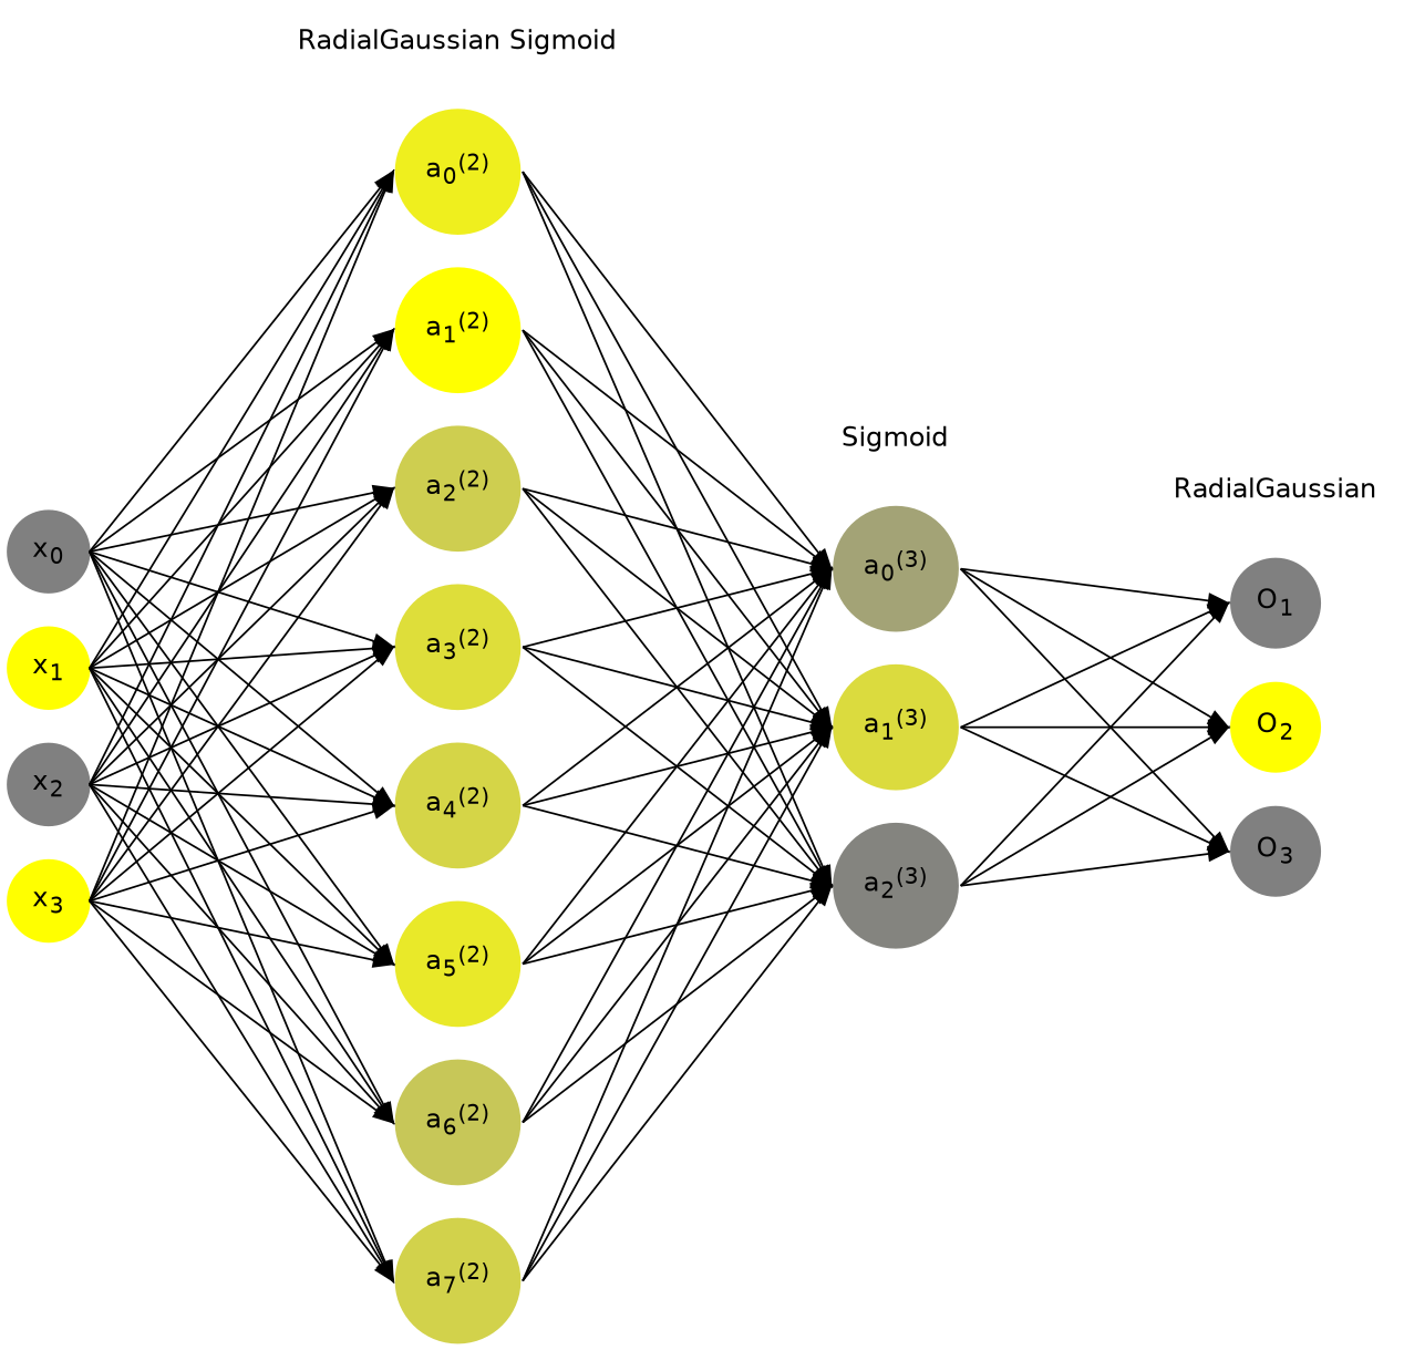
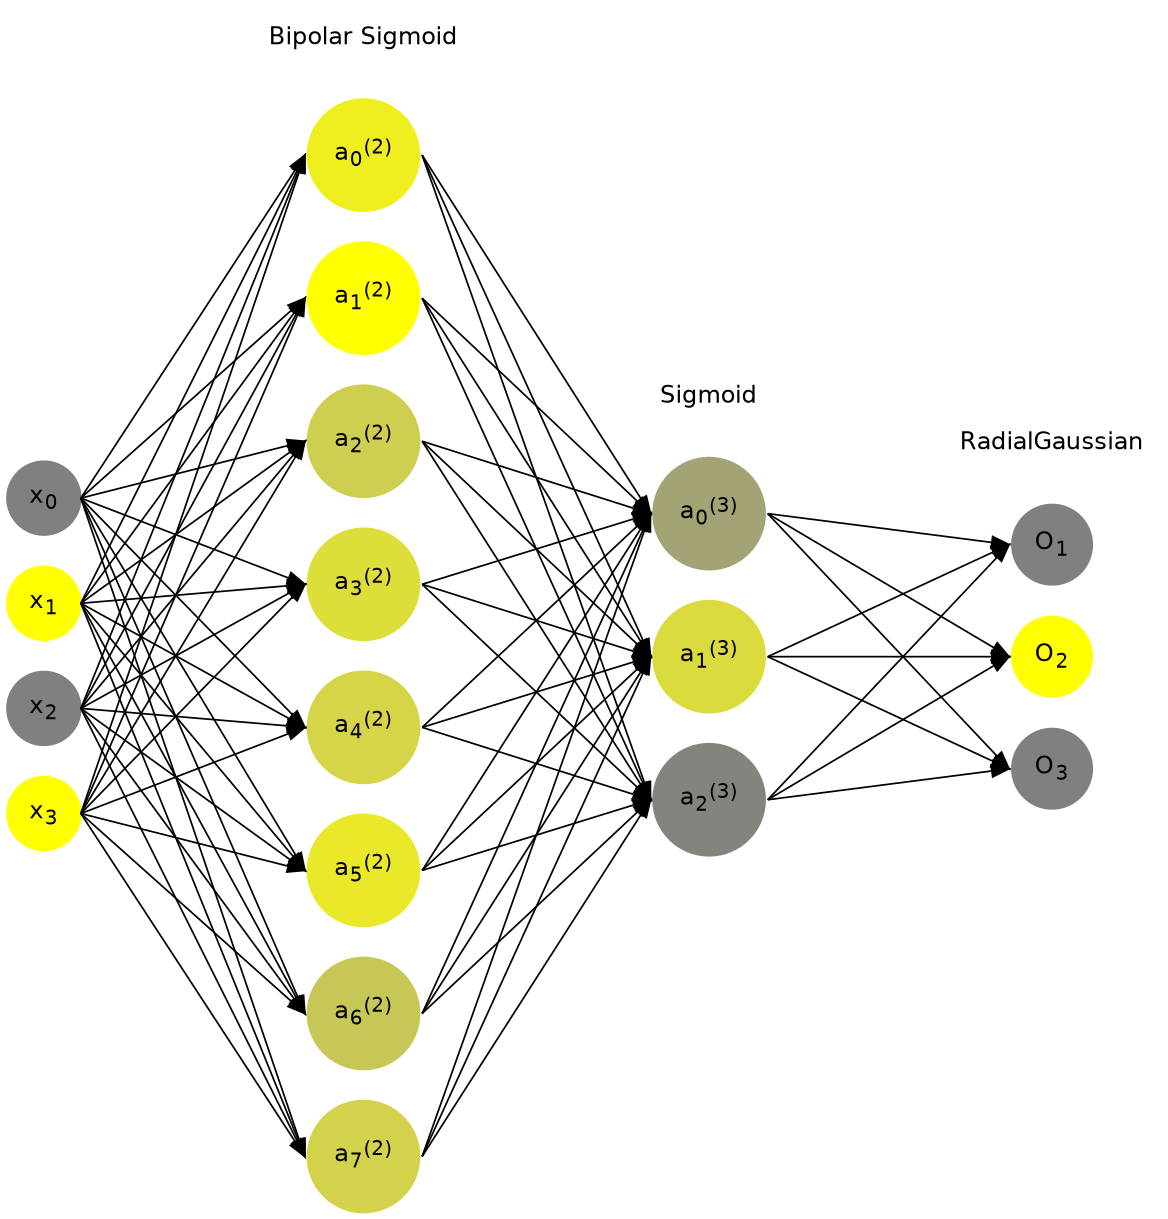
  digraph {
    rankdir=LR
    ranksep=1.4
    splines=false
    fontname="DejaVu Sans"
    node [color="0.1667, 0.0, 0.5" fillcolor="0.1667, 0.0, 0.5" shape=circle style=filled fontname="DejaVu Sans"]
    edge [headport=w style=solid tailport=e fontname="DejaVu Sans"]
    n1 [label=<x<sub>0</sub>>]
    n2 [color="0.1667, 1.0, 1.0" fillcolor="0.1667, 1.0, 1.0" label=<x<sub>1</sub>>]
    n3 [label=<x<sub>2</sub>>]
    n4 [color="0.1667, 1.0, 1.0" fillcolor="0.1667, 1.0, 1.0" label=<x<sub>3</sub>>]
    n5 [color="0.1667, 0.874038, 0.937019" fillcolor="0.1667, 0.874038, 0.937019" label=<a<sub>0</sub><sup>(2)</sup>>]
    n6 [color="0.1667, 0.996937, 0.998469" fillcolor="0.1667, 0.996937, 0.998469" label=<a<sub>1</sub><sup>(2)</sup>>]
    n7 [color="0.1667, 0.609664, 0.804832" fillcolor="0.1667, 0.609664, 0.804832" label=<a<sub>2</sub><sup>(2)</sup>>]
    n8 [color="0.1667, 0.737592, 0.868796" fillcolor="0.1667, 0.737592, 0.868796" label=<a<sub>3</sub><sup>(2)</sup>>]
    n9 [color="0.1667, 0.666416, 0.833208" fillcolor="0.1667, 0.666416, 0.833208" label=<a<sub>4</sub><sup>(2)</sup>>]
    n10 [color="0.1667, 0.823431, 0.911716" fillcolor="0.1667, 0.823431, 0.911716" label=<a<sub>5</sub><sup>(2)</sup>>]
    n11 [color="0.1667, 0.556323, 0.778162" fillcolor="0.1667, 0.556323, 0.778162" label=<a<sub>6</sub><sup>(2)</sup>>]
    n12 [color="0.1667, 0.642646, 0.821323" fillcolor="0.1667, 0.642646, 0.821323" label=<a<sub>7</sub><sup>(2)</sup>>]
    n13 [color="0.1667, 0.278984, 0.639492" fillcolor="0.1667, 0.278984, 0.639492" label=<a<sub>0</sub><sup>(3)</sup>>]
    n14 [color="0.1667, 0.713395, 0.856698" fillcolor="0.1667, 0.713395, 0.856698" label=<a<sub>1</sub><sup>(3)</sup>>]
    n15 [color="0.1667, 0.034811, 0.517405" fillcolor="0.1667, 0.034811, 0.517405" label=<a<sub>2</sub><sup>(3)</sup>>]
    n16 [label=<O<sub>1</sub>>]
    n17 [color="0.1667, 1.0, 1.0" fillcolor="0.1667, 1.0, 1.0" label=<O<sub>2</sub>>]
    n18 [label=<O<sub>3</sub>>]
-   n19 [label="RadialGaussian Sigmoid" shape=plaintext color=gray40 fillcolor="" style=""]
+   n19 [label="Bipolar Sigmoid" shape=plaintext color=gray40 fillcolor="" style=""]
    n20 [label=Sigmoid shape=plaintext color=teal fillcolor="" style=""]
    n21 [label=RadialGaussian shape=plaintext color=teal fillcolor="" style=""]
    subgraph sub_1 {
      n1
    }
    subgraph sub_2 {
      n2
    }
    subgraph sub_3 {
      n3
    }
    subgraph sub_4 {
      n4
    }
    subgraph sub_5 {
      n5
    }
    subgraph sub_6 {
      n6
    }
    subgraph sub_7 {
      n7
    }
    subgraph sub_8 {
      n8
    }
    subgraph sub_9 {
      n9
    }
    subgraph sub_10 {
      n10
    }
    subgraph sub_11 {
      n11
    }
    subgraph sub_12 {
      n12
    }
    subgraph sub_13 {
      n13
    }
    subgraph sub_14 {
      n14
    }
    subgraph sub_15 {
      n15
    }
    subgraph sub_16 {
      n16
    }
    subgraph sub_17 {
      n17
    }
    subgraph sub_18 {
      n18
    }
    subgraph sub_19 {
      rank=same
      n1
      n2
      n3
      n4
    }
    subgraph sub_20 {
      rank=same
      n5
      n6
      n7
      n8
      n9
      n10
      n11
      n12
    }
    subgraph sub_21 {
      rank=same
      n13
      n14
      n15
    }
    subgraph sub_22 {
      rank=same
      n16
      n17
      n18
    }
    subgraph sub_23 {
      rank=same
      n5
      n19
    }
    subgraph sub_24 {
      rank=same
      n13
      n20
    }
    subgraph sub_25 {
      rank=same
      n16
      n21
    }
    n1 -> n2 [style=invis]
    n1 -> n5
    n1 -> n6
    n1 -> n7
    n1 -> n8
    n1 -> n9
    n1 -> n10
    n1 -> n11
    n1 -> n12
    n2 -> n3 [style=invis]
    n2 -> n5
    n2 -> n6
    n2 -> n7
    n2 -> n8
    n2 -> n9
    n2 -> n10
    n2 -> n11
    n2 -> n12
    n3 -> n4 [style=invis]
    n3 -> n5
    n3 -> n6
    n3 -> n7
    n3 -> n8
    n3 -> n9
    n3 -> n10
    n3 -> n11
    n3 -> n12
    n4 -> n5
    n4 -> n6
    n4 -> n7
    n4 -> n8
    n4 -> n9
    n4 -> n10
    n4 -> n11
    n4 -> n12
    n5 -> n6 [style=invis]
    n5 -> n13
    n5 -> n14
    n5 -> n15
    n6 -> n7 [style=invis]
    n6 -> n13
    n6 -> n14
    n6 -> n15
    n7 -> n8 [style=invis]
    n7 -> n13
    n7 -> n14
    n7 -> n15
    n8 -> n9 [style=invis]
    n8 -> n13
    n8 -> n14
    n8 -> n15
    n9 -> n10 [style=invis]
    n9 -> n13
    n9 -> n14
    n9 -> n15
    n10 -> n11 [style=invis]
    n10 -> n13
    n10 -> n14
    n10 -> n15
    n11 -> n12 [style=invis]
    n11 -> n13
    n11 -> n14
    n11 -> n15
    n12 -> n13
    n12 -> n14
    n12 -> n15
    n13 -> n14 [style=invis]
    n13 -> n16
    n13 -> n17
    n13 -> n18
    n14 -> n15 [style=invis]
    n14 -> n16
    n14 -> n17
    n14 -> n18
    n15 -> n16
    n15 -> n17
    n15 -> n18
    n16 -> n17 [style=invis]
    n17 -> n18 [style=invis]
    n19 -> n5 [style=invis]
    n20 -> n13 [style=invis]
    n21 -> n16 [style=invis]
  }
